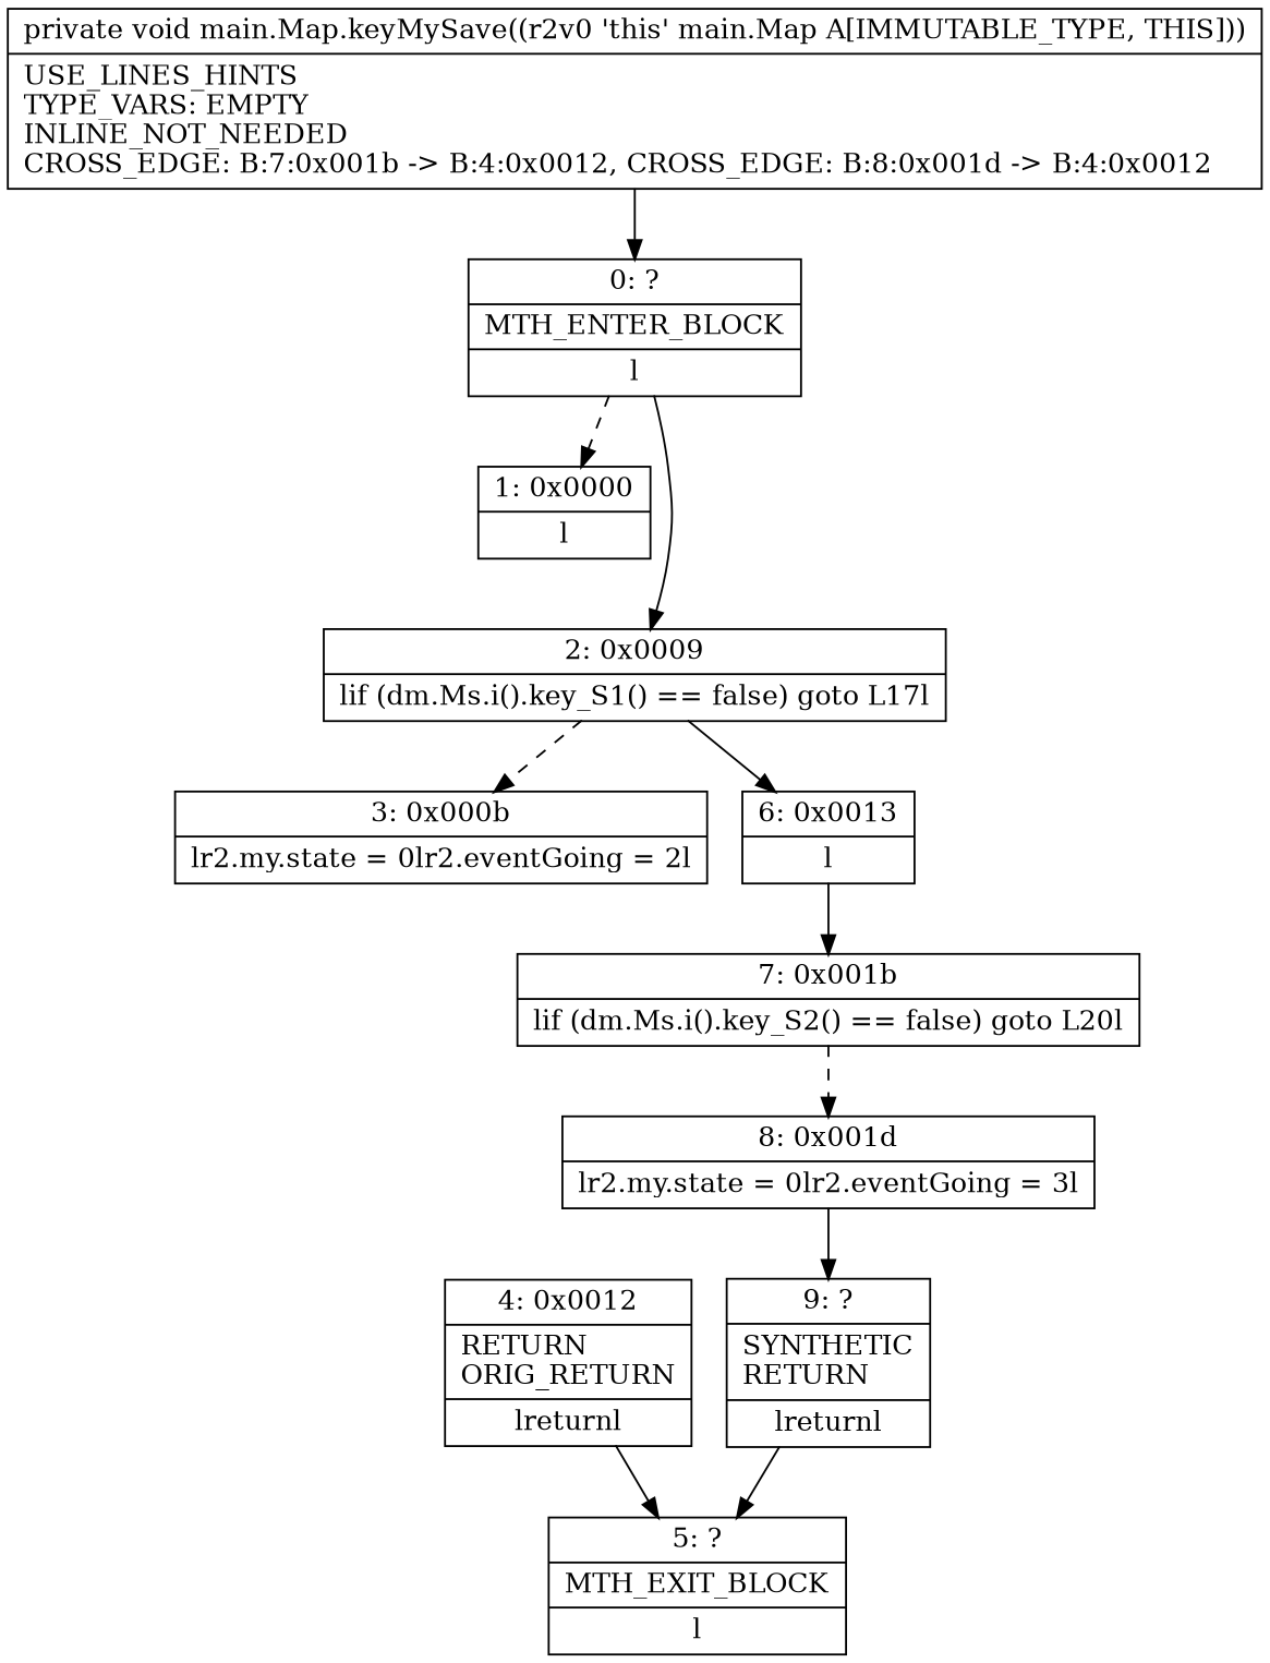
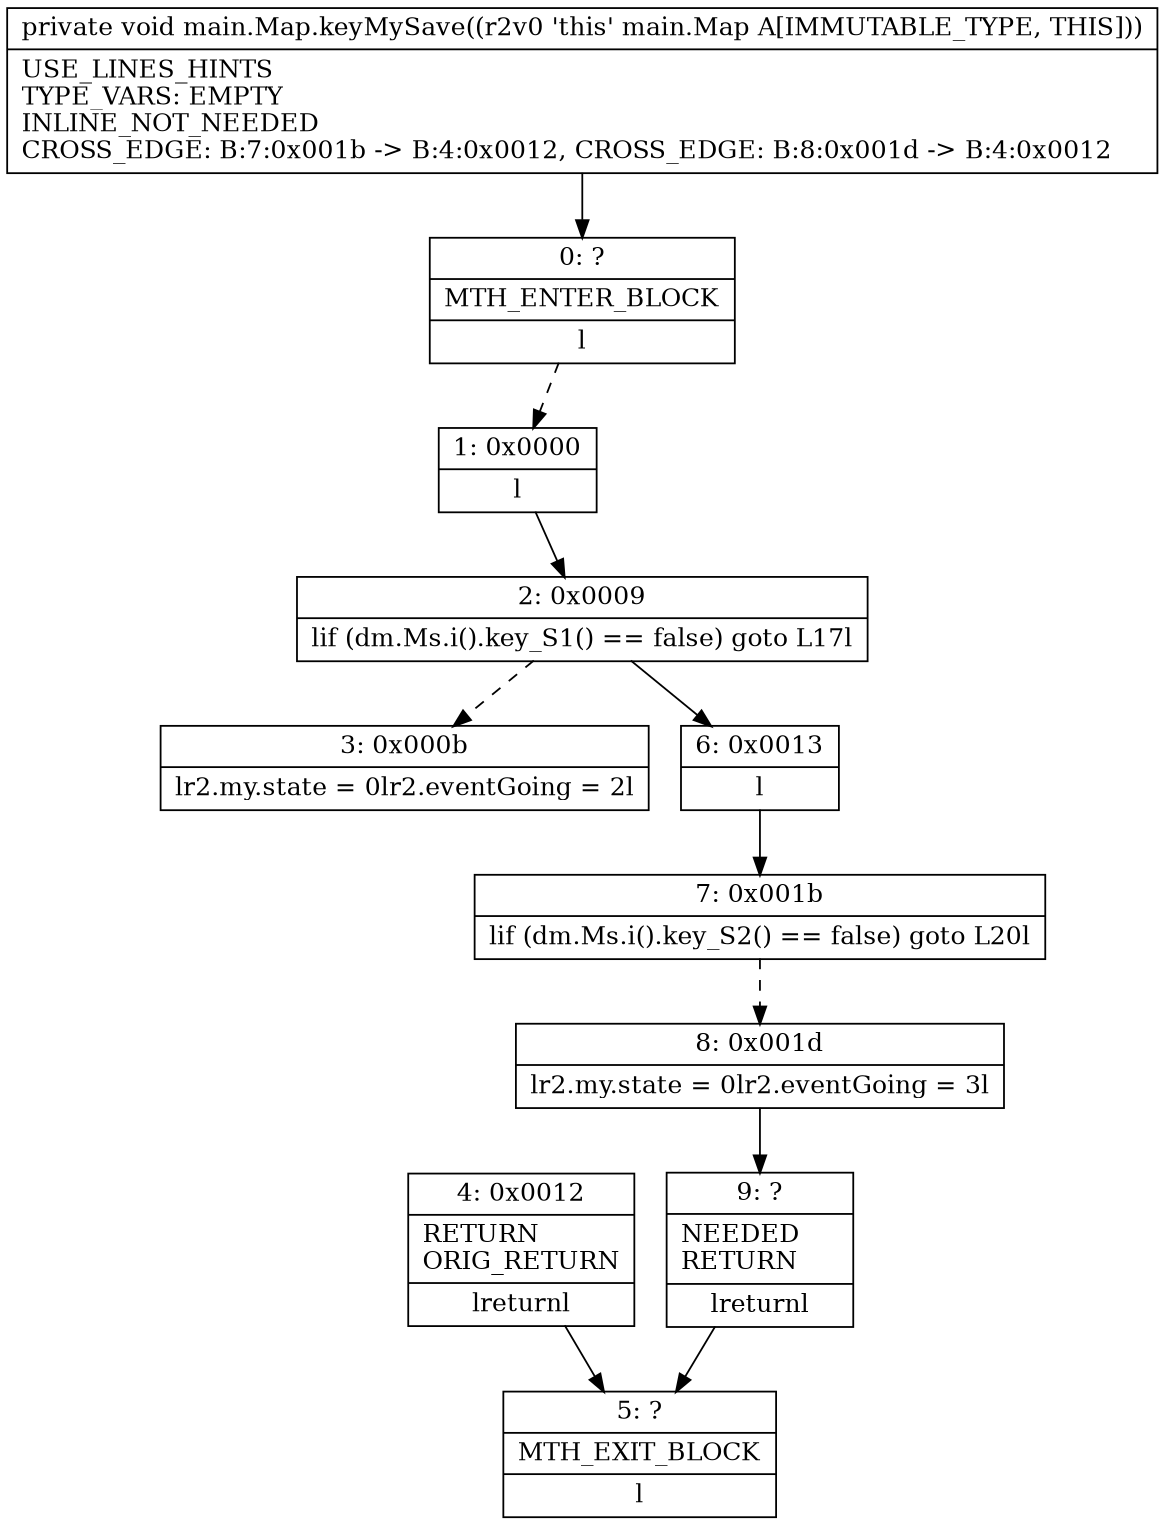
  digraph {
    node [shape=record]
    n1 [label="{0\:\ ?|MTH_ENTER_BLOCK\l|l}"]
    n2 [label="{1\:\ 0x0000|l}"]
    n3 [label="{2\:\ 0x0009|lif (dm.Ms.i().key_S1() == false) goto L17l}"]
    n4 [label="{3\:\ 0x000b|lr2.my.state = 0lr2.eventGoing = 2l}"]
    n5 [label="{6\:\ 0x0013|l}"]
    n6 [label="{7\:\ 0x001b|lif (dm.Ms.i().key_S2() == false) goto L20l}"]
    n7 [label="{4\:\ 0x0012|RETURN\lORIG_RETURN\l|lreturnl}"]
    n8 [label="{5\:\ ?|MTH_EXIT_BLOCK\l|l}"]
    n9 [label="{8\:\ 0x001d|lr2.my.state = 0lr2.eventGoing = 3l}"]
-   n10 [label="{9\:\ ?|SYNTHETIC\lRETURN\l|lreturnl}"]
+   n10 [label="{9\:\ ?|NEEDED\lRETURN\l|lreturnl}"]
    n11 [label="{private void main.Map.keyMySave((r2v0 'this' main.Map A[IMMUTABLE_TYPE, THIS]))  | USE_LINES_HINTS\lTYPE_VARS: EMPTY\lINLINE_NOT_NEEDED\lCROSS_EDGE: B:7:0x001b \-\> B:4:0x0012, CROSS_EDGE: B:8:0x001d \-\> B:4:0x0012\l}"]
    n1 -> n2 [style=dashed]
-   n1 -> n3
+   n2 -> n3
    n3 -> n4 [style=dashed]
    n3 -> n5
    n5 -> n6
    n6 -> n9 [style=dashed]
    n7 -> n8
    n9 -> n10
    n10 -> n8
    n11 -> n1
  }
